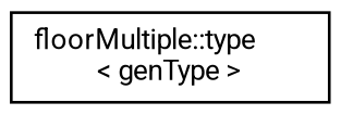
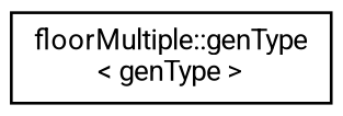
  digraph {
    rankdir=LR
    fontname=Roboto
-   n1 [color=black fillcolor=white fontname=Roboto fontsize=10 height=0.2 label="floorMultiple::type\l\< genType \>" shape=record style=filled width=0.4]
+   n1 [color=black fillcolor=white fontname=Roboto fontsize=10 height=0.2 label="floorMultiple::genType\l\< genType \>" shape=record style=filled width=0.4]
  }
